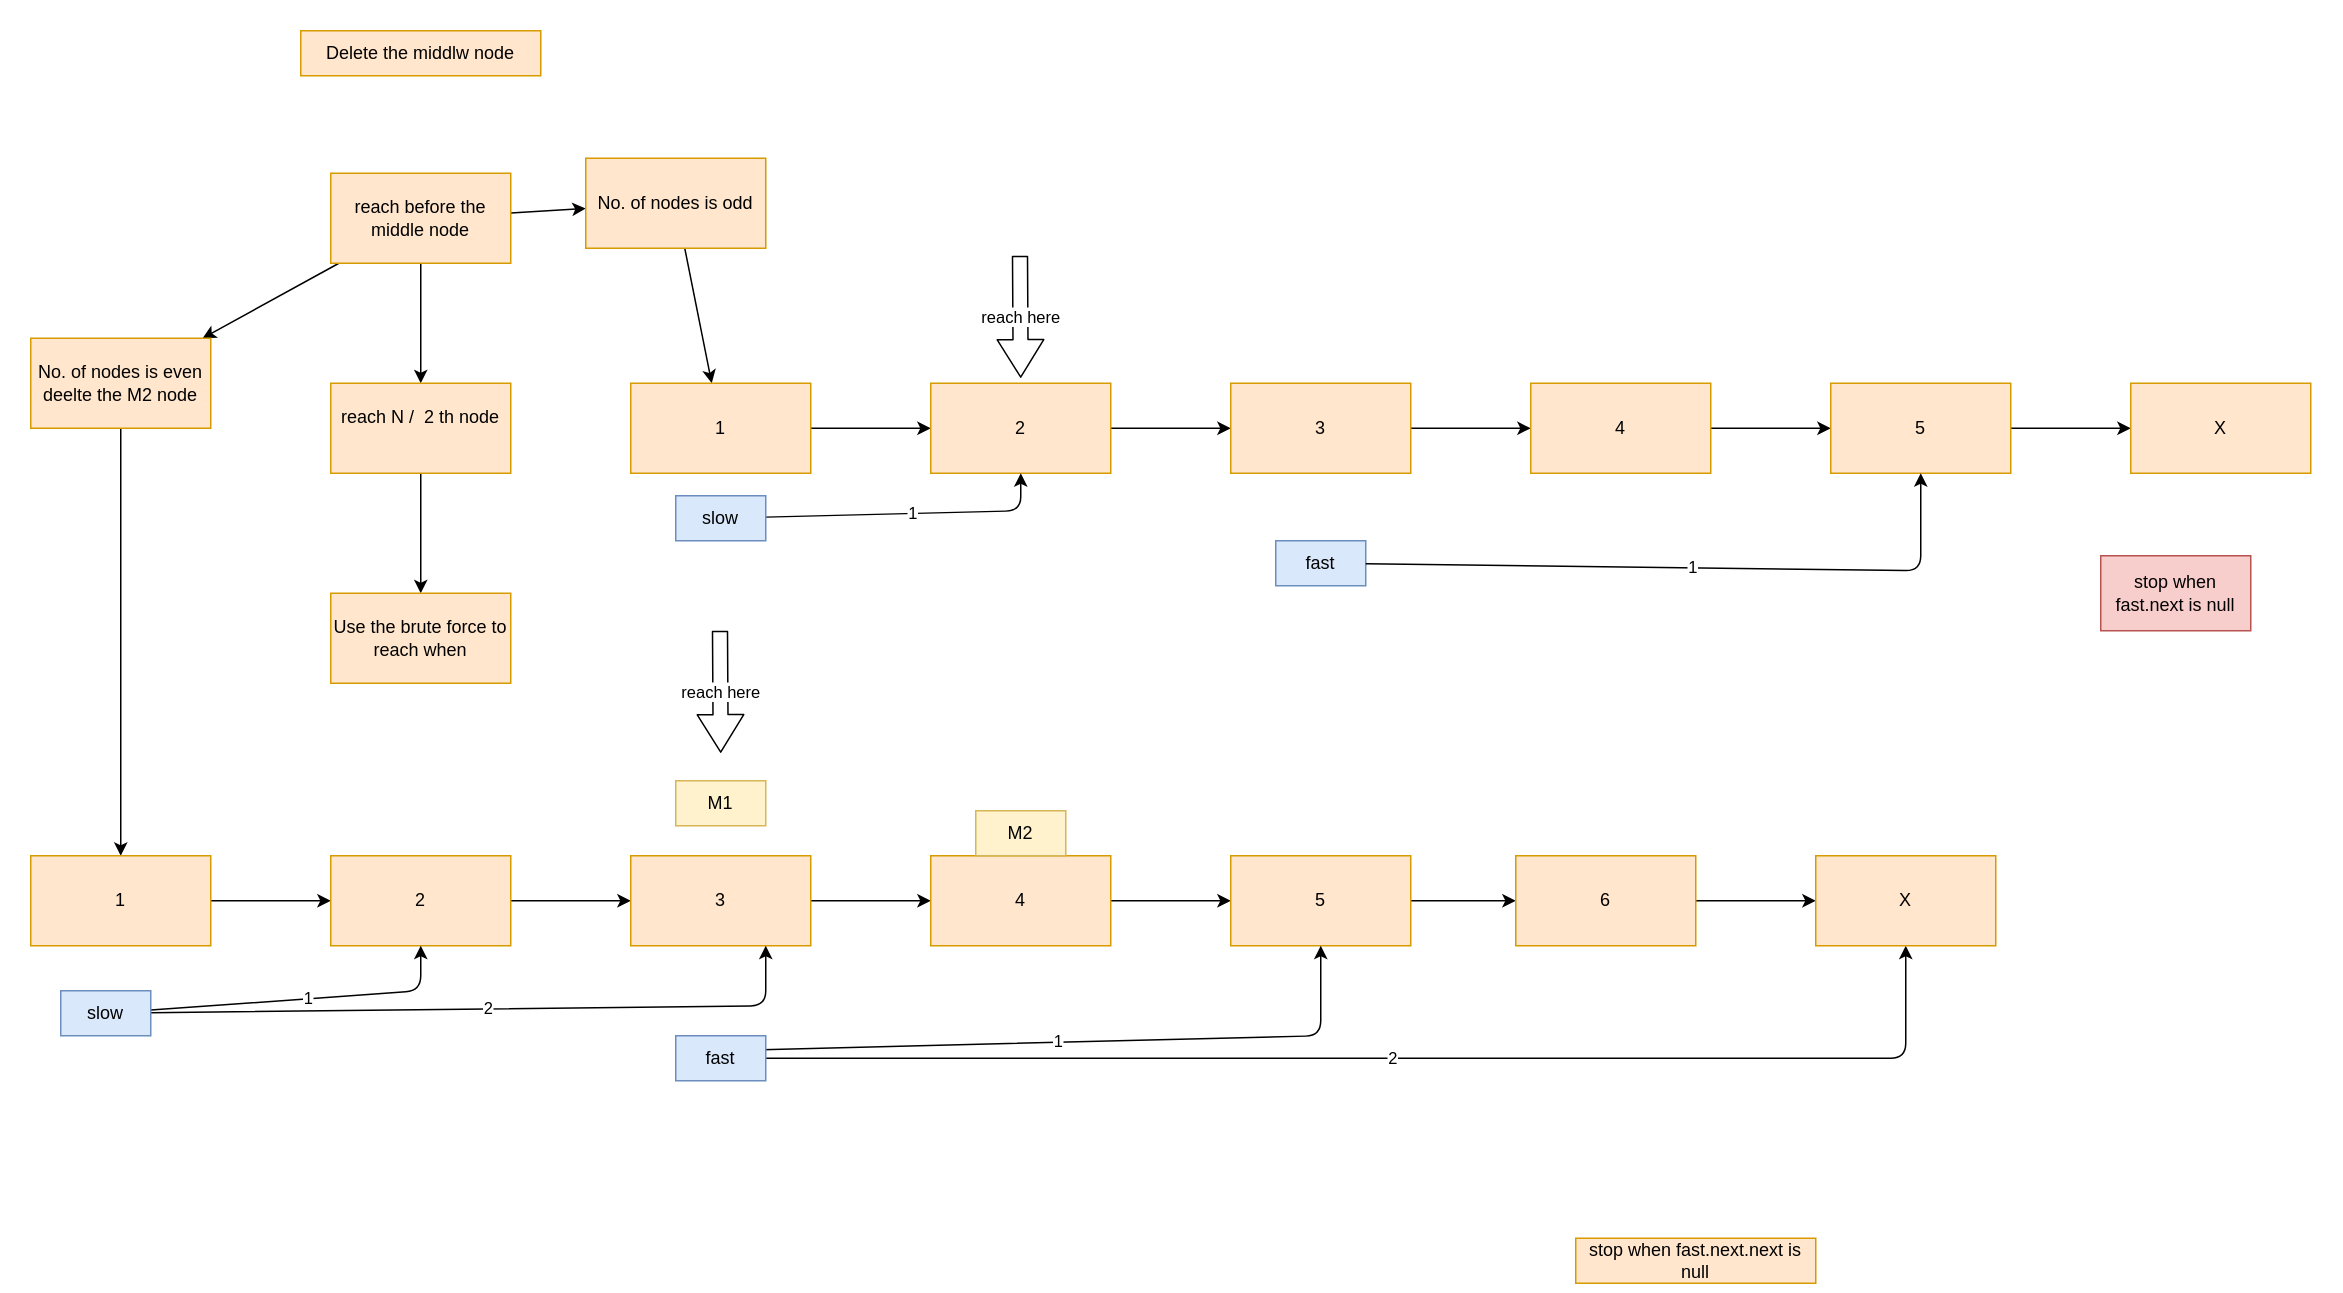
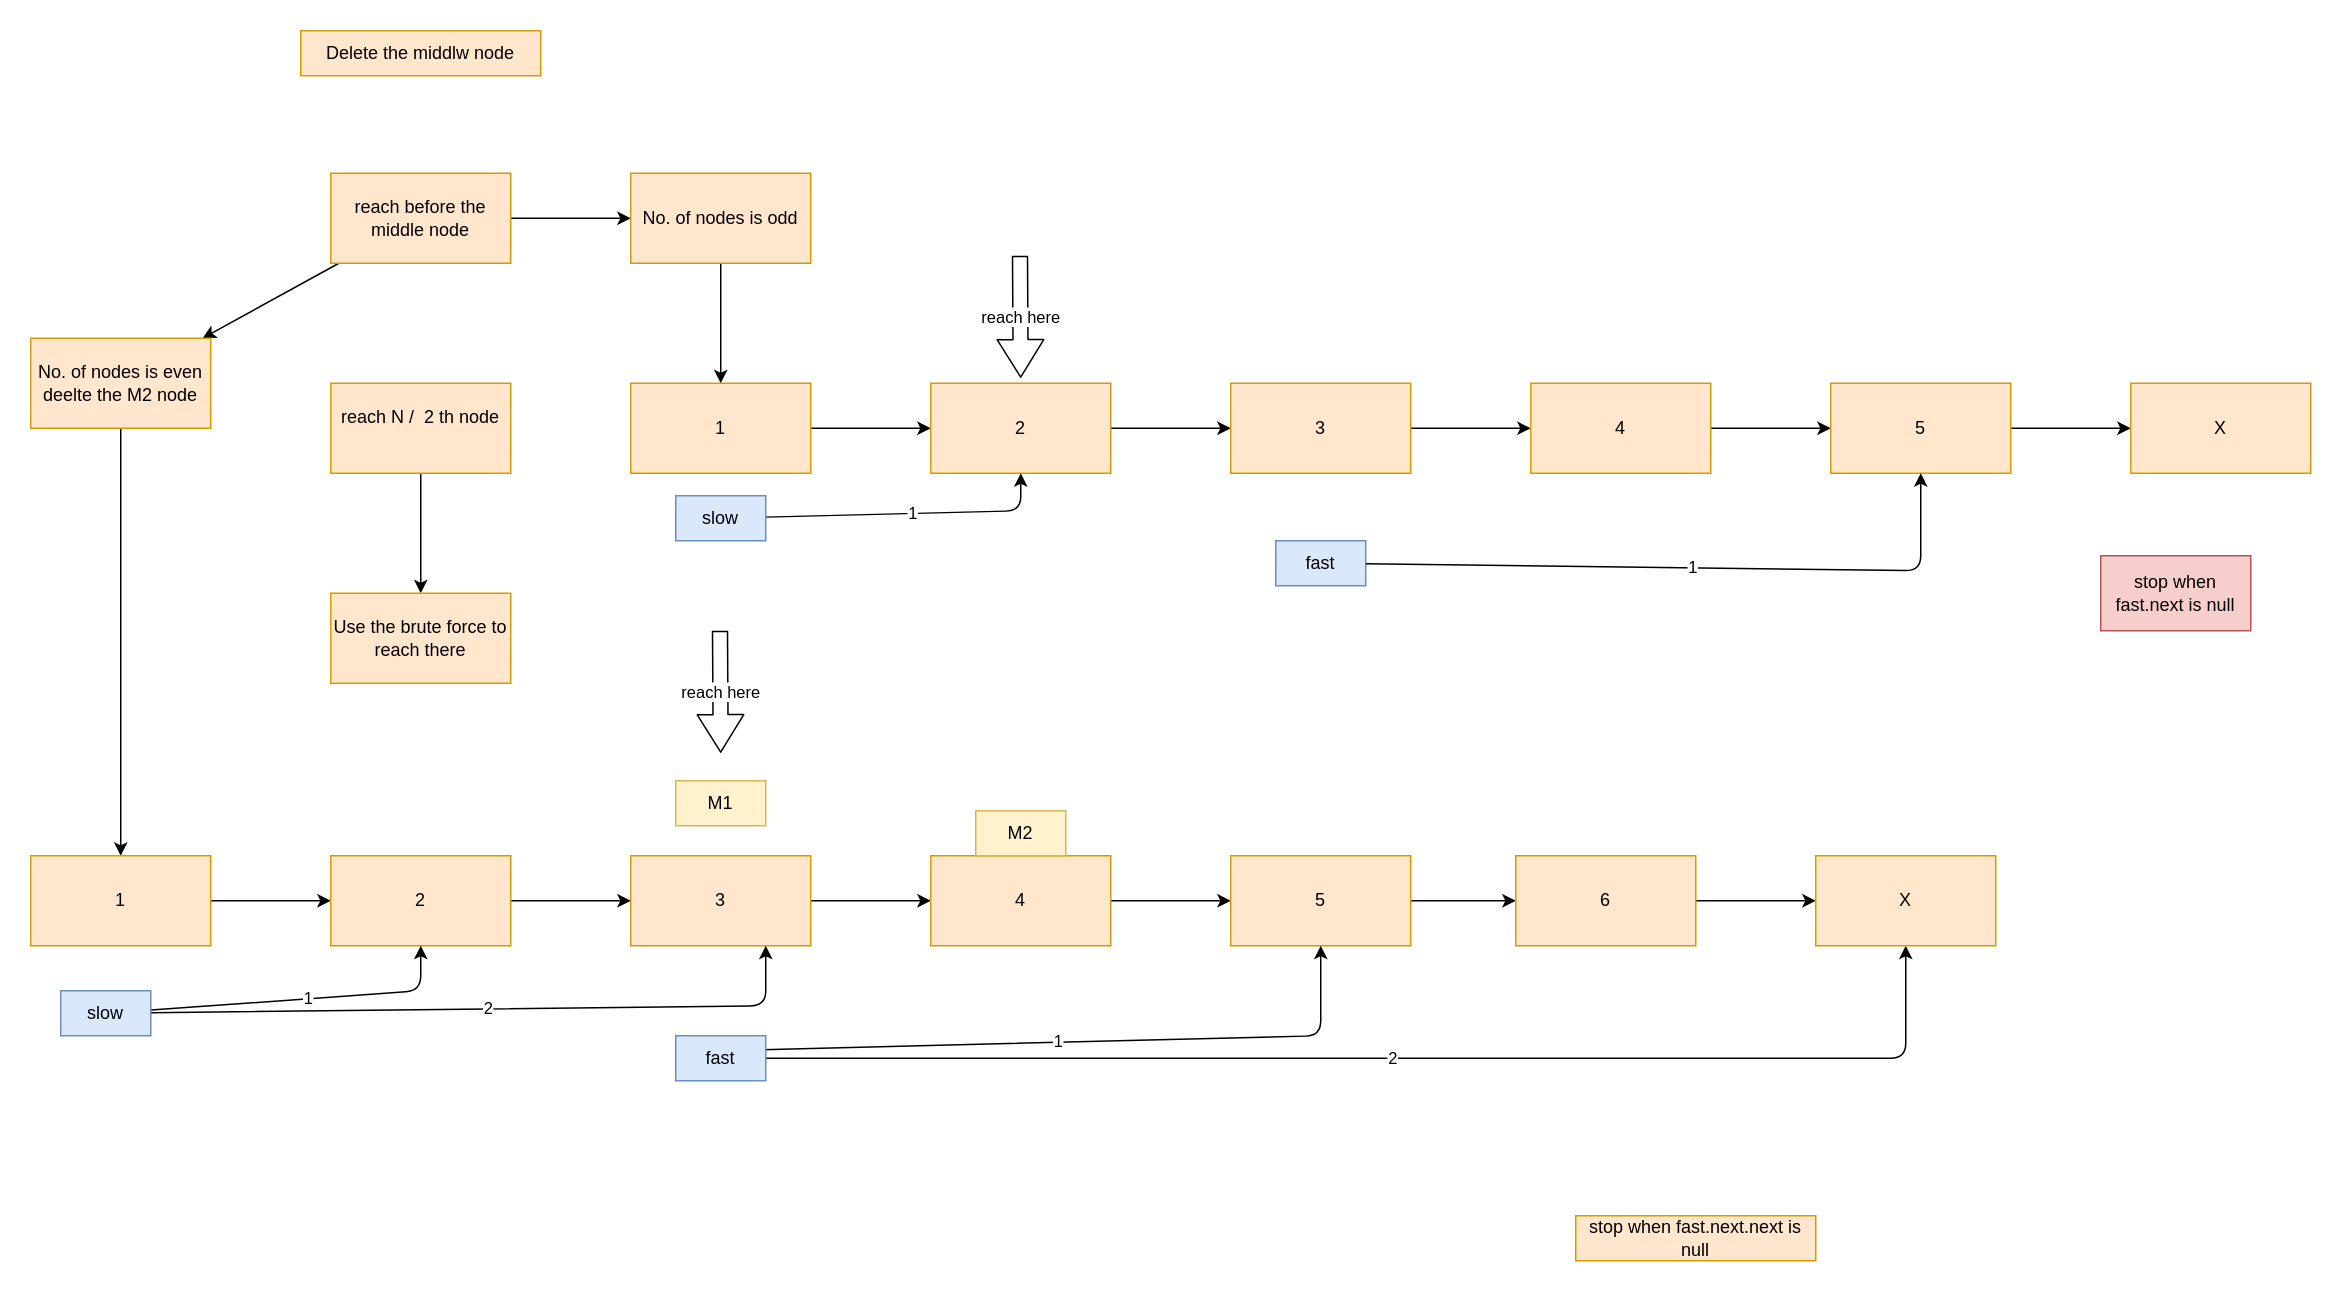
  <mxCell id="0" />
  <mxCell id="1" parent="0" />
  <mxCell id="2" value="Delete the middlw node" style="text;strokeColor=#d79b00;align=center;fillColor=#ffe6cc;html=1;verticalAlign=middle;whiteSpace=wrap;rounded=0;" parent="1" vertex="1"><mxGeometry x="200" y="20" width="160" height="30" as="geometry" /></mxCell>
  <mxCell id="3" value="" style="edgeStyle=none;html=1;" parent="1" source="6" target="8" edge="1"><mxGeometry relative="1" as="geometry" /></mxCell>
  <mxCell id="4" value="" style="edgeStyle=none;html=1;" parent="1" source="6" target="10" edge="1"><mxGeometry relative="1" as="geometry" /></mxCell>
- <mxCell id="5" value="" style="edgeStyle=none;html=1;" parent="1" source="6" target="12" edge="1"><mxGeometry relative="1" as="geometry" /></mxCell>
  <mxCell id="6" value="reach before the middle node" style="whiteSpace=wrap;html=1;fillColor=#ffe6cc;strokeColor=#d79b00;gradientColor=none;rounded=0;" parent="1" vertex="1"><mxGeometry x="220" y="115" width="120" height="60" as="geometry" /></mxCell>
  <mxCell id="7" value="" style="edgeStyle=none;html=1;" parent="1" source="8" target="15" edge="1"><mxGeometry relative="1" as="geometry" /></mxCell>
  <mxCell id="8" value="No. of nodes is even&lt;div&gt;deelte the M2 node&lt;/div&gt;" style="whiteSpace=wrap;html=1;fillColor=#ffe6cc;strokeColor=#d79b00;gradientColor=none;rounded=0;" parent="1" vertex="1"><mxGeometry x="20" y="225" width="120" height="60" as="geometry" /></mxCell>
  <mxCell id="9" value="" style="edgeStyle=none;html=1;" parent="1" source="10" target="36" edge="1"><mxGeometry relative="1" as="geometry" /></mxCell>
- <mxCell id="10" value="No. of nodes is odd" style="whiteSpace=wrap;html=1;fillColor=#ffe6cc;strokeColor=#d79b00;gradientColor=none;rounded=0;" parent="1" vertex="1"><mxGeometry x="390" y="105" width="120" height="60" as="geometry" /></mxCell>
+ <mxCell id="10" value="No. of nodes is odd" style="whiteSpace=wrap;html=1;fillColor=#ffe6cc;strokeColor=#d79b00;gradientColor=none;rounded=0;" parent="1" vertex="1"><mxGeometry x="420" y="115" width="120" height="60" as="geometry" /></mxCell>
  <mxCell id="11" value="" style="edgeStyle=none;html=1;" parent="1" source="12" target="13" edge="1"><mxGeometry relative="1" as="geometry" /></mxCell>
  <mxCell id="12" value="reach N /&amp;nbsp; 2 th node&lt;div&gt;&lt;br&gt;&lt;/div&gt;" style="whiteSpace=wrap;html=1;fillColor=#ffe6cc;strokeColor=#d79b00;gradientColor=none;rounded=0;" parent="1" vertex="1"><mxGeometry x="220" y="255" width="120" height="60" as="geometry" /></mxCell>
- <mxCell id="13" value="Use the brute force to reach when" style="whiteSpace=wrap;html=1;fillColor=#ffe6cc;strokeColor=#d79b00;gradientColor=none;rounded=0;" parent="1" vertex="1"><mxGeometry x="220" y="395" width="120" height="60" as="geometry" /></mxCell>
+ <mxCell id="13" value="Use the brute force to reach there" style="whiteSpace=wrap;html=1;fillColor=#ffe6cc;strokeColor=#d79b00;gradientColor=none;rounded=0;" parent="1" vertex="1"><mxGeometry x="220" y="395" width="120" height="60" as="geometry" /></mxCell>
  <mxCell id="14" value="" style="edgeStyle=none;html=1;" parent="1" source="15" target="17" edge="1"><mxGeometry relative="1" as="geometry" /></mxCell>
  <mxCell id="15" value="1" style="whiteSpace=wrap;html=1;fillColor=#ffe6cc;strokeColor=#d79b00;gradientColor=none;rounded=0;" parent="1" vertex="1"><mxGeometry x="20" y="570" width="120" height="60" as="geometry" /></mxCell>
  <mxCell id="16" value="" style="edgeStyle=none;html=1;" parent="1" source="17" target="19" edge="1"><mxGeometry relative="1" as="geometry" /></mxCell>
  <mxCell id="17" value="2" style="whiteSpace=wrap;html=1;fillColor=#ffe6cc;strokeColor=#d79b00;gradientColor=none;rounded=0;" parent="1" vertex="1"><mxGeometry x="220" y="570" width="120" height="60" as="geometry" /></mxCell>
  <mxCell id="18" value="" style="edgeStyle=none;html=1;" parent="1" source="19" target="21" edge="1"><mxGeometry relative="1" as="geometry" /></mxCell>
  <mxCell id="19" value="3" style="whiteSpace=wrap;html=1;fillColor=#ffe6cc;strokeColor=#d79b00;gradientColor=none;rounded=0;" parent="1" vertex="1"><mxGeometry x="420" y="570" width="120" height="60" as="geometry" /></mxCell>
  <mxCell id="20" value="" style="edgeStyle=none;html=1;" parent="1" source="21" target="23" edge="1"><mxGeometry relative="1" as="geometry" /></mxCell>
  <mxCell id="21" value="4" style="whiteSpace=wrap;html=1;fillColor=#ffe6cc;strokeColor=#d79b00;gradientColor=none;rounded=0;" parent="1" vertex="1"><mxGeometry x="620" y="570" width="120" height="60" as="geometry" /></mxCell>
  <mxCell id="22" value="" style="edgeStyle=none;html=1;" parent="1" source="23" target="25" edge="1"><mxGeometry relative="1" as="geometry" /></mxCell>
  <mxCell id="23" value="5" style="whiteSpace=wrap;html=1;fillColor=#ffe6cc;strokeColor=#d79b00;gradientColor=none;rounded=0;" parent="1" vertex="1"><mxGeometry x="820" y="570" width="120" height="60" as="geometry" /></mxCell>
  <mxCell id="24" value="" style="edgeStyle=none;html=1;" parent="1" source="25" target="33" edge="1"><mxGeometry relative="1" as="geometry" /></mxCell>
  <mxCell id="25" value="6" style="whiteSpace=wrap;html=1;fillColor=#ffe6cc;strokeColor=#d79b00;gradientColor=none;rounded=0;" parent="1" vertex="1"><mxGeometry x="1010" y="570" width="120" height="60" as="geometry" /></mxCell>
  <mxCell id="26" value="reach here" style="edgeStyle=none;orthogonalLoop=1;jettySize=auto;html=1;shape=flexArrow;rounded=1;startSize=8;endSize=8;entryX=0.404;entryY=0.024;entryDx=0;entryDy=0;entryPerimeter=0;" parent="1" edge="1"><mxGeometry width="100" relative="1" as="geometry"><mxPoint x="479.5" y="420" as="sourcePoint" /><mxPoint x="479.98" y="501.44" as="targetPoint" /><Array as="points" /></mxGeometry></mxCell>
  <mxCell id="27" value="1" style="edgeStyle=none;html=1;entryX=0.5;entryY=1;entryDx=0;entryDy=0;" parent="1" source="29" target="17" edge="1"><mxGeometry relative="1" as="geometry"><Array as="points"><mxPoint x="280" y="660" /></Array></mxGeometry></mxCell>
  <mxCell id="28" value="2" style="edgeStyle=none;html=1;entryX=0.75;entryY=1;entryDx=0;entryDy=0;" parent="1" source="29" target="19" edge="1"><mxGeometry relative="1" as="geometry"><Array as="points"><mxPoint x="510" y="670" /></Array></mxGeometry></mxCell>
  <mxCell id="29" value="slow" style="text;strokeColor=#6c8ebf;align=center;fillColor=#dae8fc;html=1;verticalAlign=middle;whiteSpace=wrap;rounded=0;" parent="1" vertex="1"><mxGeometry x="40" y="660" width="60" height="30" as="geometry" /></mxCell>
  <mxCell id="30" value="1" style="edgeStyle=none;html=1;entryX=0.5;entryY=1;entryDx=0;entryDy=0;" parent="1" source="32" target="23" edge="1"><mxGeometry relative="1" as="geometry"><Array as="points"><mxPoint x="480" y="700" /><mxPoint x="880" y="690" /></Array></mxGeometry></mxCell>
  <mxCell id="31" value="2" style="edgeStyle=none;html=1;entryX=0.5;entryY=1;entryDx=0;entryDy=0;" parent="1" source="32" target="33" edge="1"><mxGeometry relative="1" as="geometry"><Array as="points"><mxPoint x="1270" y="705" /></Array></mxGeometry></mxCell>
  <mxCell id="32" value="fast" style="text;strokeColor=#6c8ebf;align=center;fillColor=#dae8fc;html=1;verticalAlign=middle;whiteSpace=wrap;rounded=0;" parent="1" vertex="1"><mxGeometry x="450" y="690" width="60" height="30" as="geometry" /></mxCell>
  <mxCell id="33" value="X" style="whiteSpace=wrap;html=1;fillColor=#ffe6cc;strokeColor=#d79b00;gradientColor=none;rounded=0;" parent="1" vertex="1"><mxGeometry x="1210" y="570" width="120" height="60" as="geometry" /></mxCell>
- <mxCell id="34" value="stop when fast.next.next is null" style="text;strokeColor=#d79b00;align=center;fillColor=#ffe6cc;html=1;verticalAlign=middle;whiteSpace=wrap;rounded=0;" parent="1" vertex="1"><mxGeometry x="1050" y="825" width="160" height="30" as="geometry" /></mxCell>
+ <mxCell id="34" value="stop when fast.next.next is null" style="text;strokeColor=#d79b00;align=center;fillColor=#ffe6cc;html=1;verticalAlign=middle;whiteSpace=wrap;rounded=0;" parent="1" vertex="1"><mxGeometry x="1050" y="810" width="160" height="30" as="geometry" /></mxCell>
  <mxCell id="35" value="" style="edgeStyle=none;html=1;" parent="1" source="36" target="38" edge="1"><mxGeometry relative="1" as="geometry" /></mxCell>
  <mxCell id="36" value="1" style="whiteSpace=wrap;html=1;fillColor=#ffe6cc;strokeColor=#d79b00;gradientColor=none;rounded=0;" parent="1" vertex="1"><mxGeometry x="420" y="255" width="120" height="60" as="geometry" /></mxCell>
  <mxCell id="37" value="" style="edgeStyle=none;html=1;" parent="1" source="38" target="40" edge="1"><mxGeometry relative="1" as="geometry" /></mxCell>
  <mxCell id="38" value="2" style="whiteSpace=wrap;html=1;fillColor=#ffe6cc;strokeColor=#d79b00;gradientColor=none;rounded=0;" parent="1" vertex="1"><mxGeometry x="620" y="255" width="120" height="60" as="geometry" /></mxCell>
  <mxCell id="39" value="" style="edgeStyle=none;html=1;" parent="1" source="40" target="42" edge="1"><mxGeometry relative="1" as="geometry" /></mxCell>
  <mxCell id="40" value="3" style="whiteSpace=wrap;html=1;fillColor=#ffe6cc;strokeColor=#d79b00;gradientColor=none;rounded=0;" parent="1" vertex="1"><mxGeometry x="820" y="255" width="120" height="60" as="geometry" /></mxCell>
  <mxCell id="41" value="" style="edgeStyle=none;html=1;" parent="1" source="42" target="44" edge="1"><mxGeometry relative="1" as="geometry" /></mxCell>
  <mxCell id="42" value="4" style="whiteSpace=wrap;html=1;fillColor=#ffe6cc;strokeColor=#d79b00;gradientColor=none;rounded=0;" parent="1" vertex="1"><mxGeometry x="1020" y="255" width="120" height="60" as="geometry" /></mxCell>
  <mxCell id="43" value="" style="edgeStyle=none;html=1;" parent="1" source="44" target="49" edge="1"><mxGeometry relative="1" as="geometry" /></mxCell>
  <mxCell id="44" value="5" style="whiteSpace=wrap;html=1;fillColor=#ffe6cc;strokeColor=#d79b00;gradientColor=none;rounded=0;" parent="1" vertex="1"><mxGeometry x="1220" y="255" width="120" height="60" as="geometry" /></mxCell>
  <mxCell id="45" value="1" style="edgeStyle=none;html=1;entryX=0.5;entryY=1;entryDx=0;entryDy=0;" parent="1" source="46" target="38" edge="1"><mxGeometry relative="1" as="geometry"><Array as="points"><mxPoint x="680" y="340" /></Array></mxGeometry></mxCell>
  <mxCell id="46" value="slow" style="text;strokeColor=#6c8ebf;align=center;fillColor=#dae8fc;html=1;verticalAlign=middle;whiteSpace=wrap;rounded=0;" parent="1" vertex="1"><mxGeometry x="450" y="330" width="60" height="30" as="geometry" /></mxCell>
  <mxCell id="47" value="fast" style="text;strokeColor=#6c8ebf;align=center;fillColor=#dae8fc;html=1;verticalAlign=middle;whiteSpace=wrap;rounded=0;" parent="1" vertex="1"><mxGeometry x="850" y="360" width="60" height="30" as="geometry" /></mxCell>
  <mxCell id="48" value="1" style="edgeStyle=none;html=1;entryX=0.5;entryY=1;entryDx=0;entryDy=0;" parent="1" source="47" target="44" edge="1"><mxGeometry relative="1" as="geometry"><Array as="points"><mxPoint x="1280" y="380" /></Array></mxGeometry></mxCell>
  <mxCell id="49" value="X" style="whiteSpace=wrap;html=1;fillColor=#ffe6cc;strokeColor=#d79b00;gradientColor=none;rounded=0;" parent="1" vertex="1"><mxGeometry x="1420" y="255" width="120" height="60" as="geometry" /></mxCell>
  <mxCell id="50" value="stop when fast.next is null" style="text;strokeColor=#b85450;align=center;fillColor=#f8cecc;html=1;verticalAlign=middle;whiteSpace=wrap;rounded=0;" parent="1" vertex="1"><mxGeometry x="1400" y="370" width="100" height="50" as="geometry" /></mxCell>
  <mxCell id="51" value="reach here" style="edgeStyle=none;orthogonalLoop=1;jettySize=auto;html=1;shape=flexArrow;rounded=1;startSize=8;endSize=8;entryX=0.404;entryY=0.024;entryDx=0;entryDy=0;entryPerimeter=0;" edge="1" parent="1"><mxGeometry width="100" relative="1" as="geometry"><mxPoint x="679.5" y="170" as="sourcePoint" /><mxPoint x="679.98" y="251.44" as="targetPoint" /><Array as="points" /></mxGeometry></mxCell>
  <mxCell id="52" value="M1" style="text;strokeColor=#d6b656;align=center;fillColor=#fff2cc;html=1;verticalAlign=middle;whiteSpace=wrap;rounded=0;" vertex="1" parent="1"><mxGeometry x="450" y="520" width="60" height="30" as="geometry" /></mxCell>
  <mxCell id="53" value="M2" style="text;strokeColor=#d6b656;align=center;fillColor=#fff2cc;html=1;verticalAlign=middle;whiteSpace=wrap;rounded=0;" vertex="1" parent="1"><mxGeometry x="650" y="540" width="60" height="30" as="geometry" /></mxCell>
